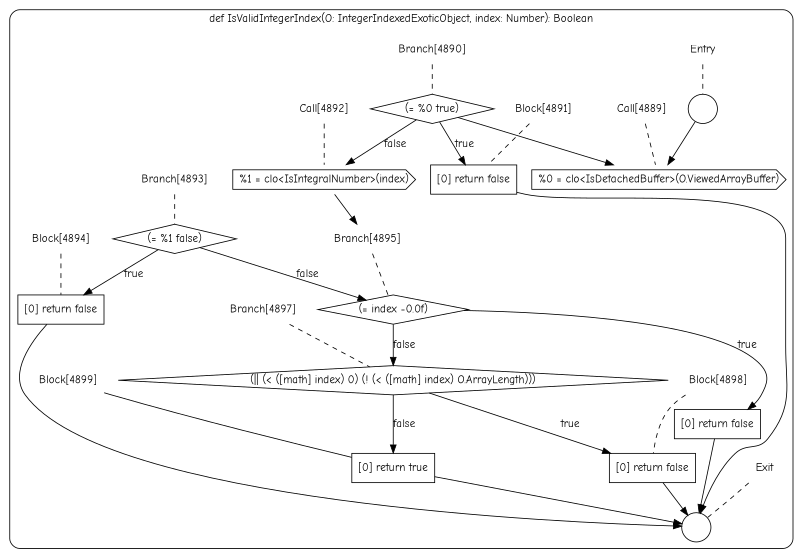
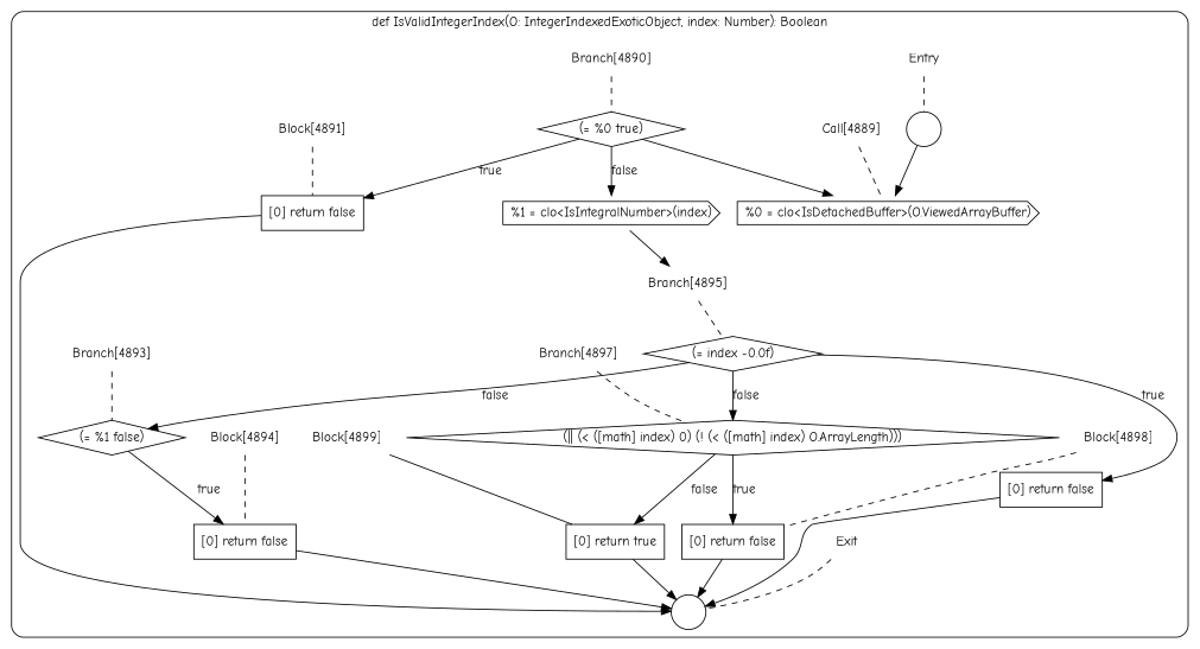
  digraph {
    fontname="Comic Neue"
    node [fontname="Comic Neue" shape=none color=black fillcolor=white style=filled]
    edge [color=black fontname="Comic Neue"]
    n1 [label=<<font color="black">Entry</font>> color="" fillcolor="" style=""]
    n2 [label=" " shape=circle]
    n3 [label=<<font color="black">%0 = clo&lt;IsDetachedBuffer&gt;(O.ViewedArrayBuffer)</font>> shape=cds]
    n4 [label=<<font color="black">(= %0 true)</font>> shape=diamond]
    n5 [label=<<font color="black">Exit</font>> color="" fillcolor="" style=""]
    n6 [label=" " shape=circle]
    n7 [label=<<font color="black">Call[4889]</font>> color="" fillcolor="" style=""]
    n8 [label=<<font color="black">[0] return false<BR ALIGN="LEFT"/></font>> shape=box]
    n9 [label=<<font color="black">%1 = clo&lt;IsIntegralNumber&gt;(index)</font>> shape=cds]
    n10 [label=<<font color="black">Branch[4890]</font>> color="" fillcolor="" style=""]
    n11 [label=<<font color="black">(= %1 false)</font>> shape=diamond]
    n12 [label=<<font color="black">Block[4891]</font>> color="" fillcolor="" style=""]
-   n13 [label=<<font color="black">Call[4892]</font>> color="" fillcolor="" style=""]
    n14 [label=<<font color="black">[0] return false<BR ALIGN="LEFT"/></font>> shape=box]
    n15 [label=<<font color="black">(= index -0.0f)</font>> shape=diamond]
    n16 [label=<<font color="black">Branch[4893]</font>> color="" fillcolor="" style=""]
    n17 [label=<<font color="black">[0] return false<BR ALIGN="LEFT"/></font>> shape=box]
    n18 [label=<<font color="black">(|| (&lt; ([math] index) 0) (! (&lt; ([math] index) O.ArrayLength)))</font>> shape=diamond]
    n19 [label=<<font color="black">Block[4894]</font>> color="" fillcolor="" style=""]
    n20 [label=<<font color="black">Branch[4895]</font>> color="" fillcolor="" style=""]
    n21 [label=<<font color="black">[0] return false<BR ALIGN="LEFT"/></font>> shape=box]
    n22 [label=<<font color="black">[0] return true<BR ALIGN="LEFT"/></font>> shape=box]
    n23 [label=<<font color="black">Branch[4897]</font>> color="" fillcolor="" style=""]
    n24 [label=<<font color="black">Block[4898]</font>> color="" fillcolor="" style=""]
    n25 [label=<<font color="black">Block[4899]</font>> color="" fillcolor="" style=""]
    subgraph cluster_1 {
      label="def IsValidIntegerIndex(O: IntegerIndexedExoticObject, index: Number): Boolean"
      style=rounded
      n1
      n2
      n3
      n4
      n5
      n6
      n7
      n8
      n9
      n10
      n11
      n12
-     n13
      n14
      n15
      n16
      n17
      n18
      n19
      n20
      n21
      n22
      n23
      n24
      n25
    }
    n1 -> n2 [arrowhead=none style=dashed]
    n2 -> n3
    n4 -> n3
    n4 -> n8 [label=<<font color="black">true</font>>]
    n4 -> n9 [label=<<font color="black">false</font>>]
    n5 -> n6 [arrowhead=none style=dashed]
    n7 -> n3 [arrowhead=none style=dashed]
    n8 -> n6
    n9 -> n20
    n10 -> n4 [arrowhead=none style=dashed]
    n11 -> n14 [label=<<font color="black">true</font>>]
-   n11 -> n15 [label=<<font color="black">false</font>>]
+   n15 -> n11 [label=<<font color="black">false</font>>]
    n12 -> n8 [arrowhead=none style=dashed]
-   n13 -> n9 [arrowhead=none style=dashed]
    n14 -> n6
    n15 -> n17 [label=<<font color="black">true</font>>]
    n15 -> n18 [label=<<font color="black">false</font>>]
    n16 -> n11 [arrowhead=none style=dashed]
    n17 -> n6
    n18 -> n21 [label=<<font color="black">true</font>>]
    n18 -> n22 [label=<<font color="black">false</font>>]
    n19 -> n14 [arrowhead=none style=dashed]
    n20 -> n15 [arrowhead=none style=dashed]
    n21 -> n6
    n22 -> n6
    n23 -> n18 [arrowhead=none style=dashed]
    n24 -> n21 [arrowhead=none style=dashed]
    n25 -> n22 [arrowhead=none style=solid]
  }
